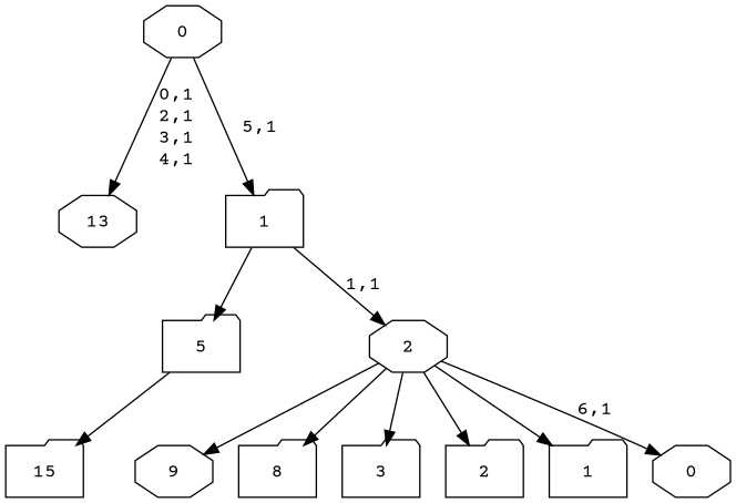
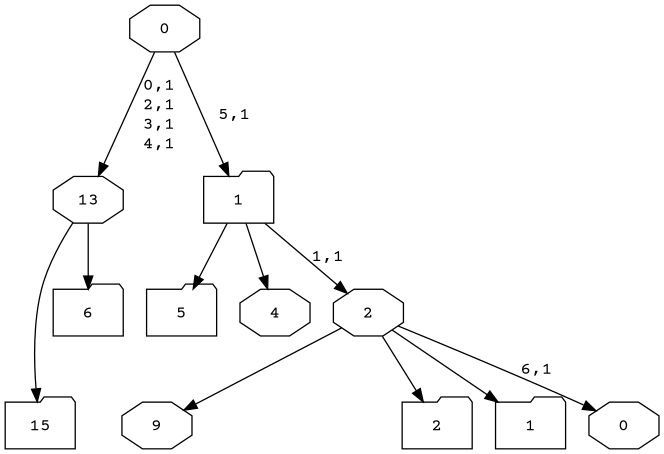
  digraph {
    fontname="Courier Prime"
    node [fontname="Courier Prime" shape=folder]
    edge [fontname="Courier Prime"]
    n1 [label=15]
    n2 [label=9 shape=octagon]
-   n3 [label=8]
+   n4 [label=6]
    13 [shape=octagon]
    n6 [label=5]
-   n8 [label=3]
+   n7 [label=4 shape=octagon]
    n9 [label=2]
    n10 [label=1]
    n11 [label=0 shape=octagon]
    2 [shape=octagon]
    1
    0 [shape=octagon]
-   n6 -> n1
+   13 -> n1
+   13 -> n4
    2 -> n2
-   2 -> n3
-   2 -> n8
    2 -> n9
    2 -> n10
    2 -> n11 [label="6,1"]
    1 -> n6
+   1 -> n7
    1 -> 2 [label="1,1"]
    0 -> 13 [label="0,1\n2,1\n3,1\n4,1"]
    0 -> 1 [label="5,1"]
  }
